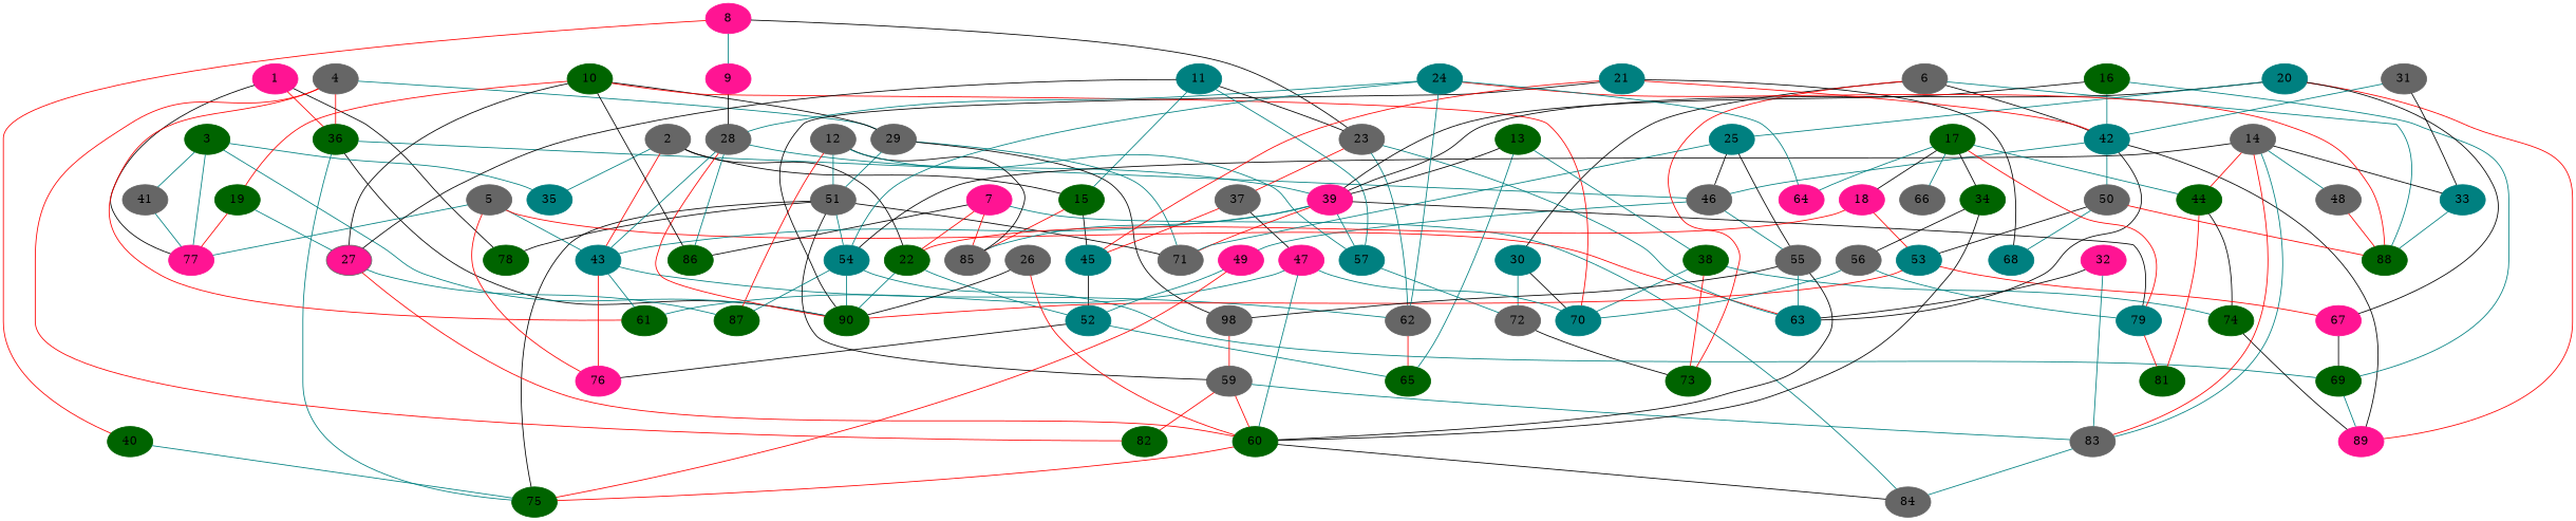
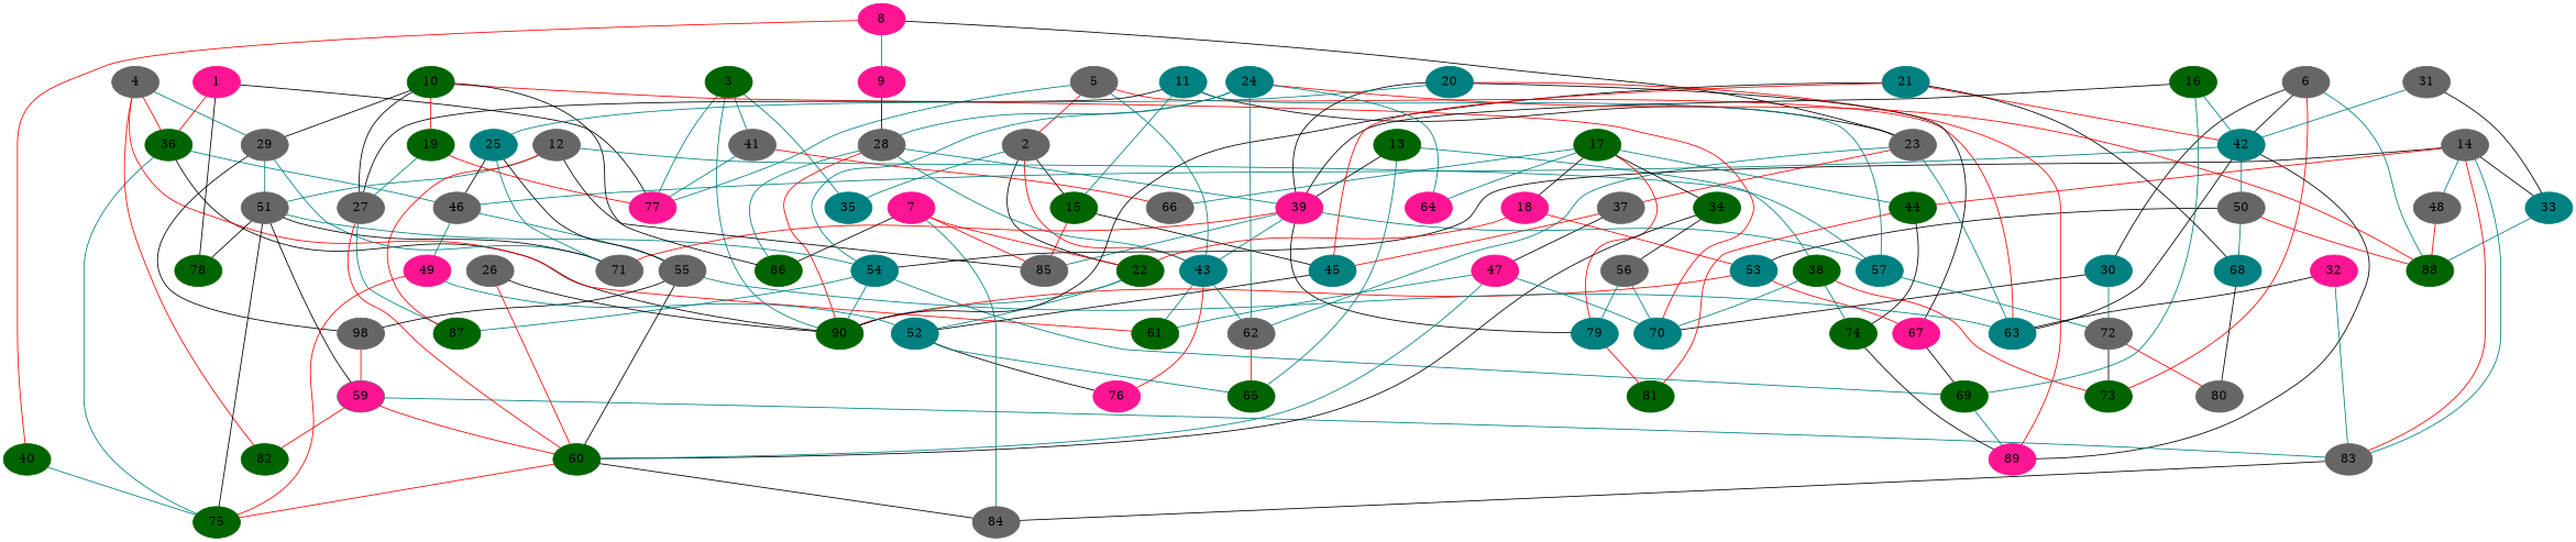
  graph {
    node [color=gray40 style=filled]
    edge [color=teal]
    1 [color=deeppink]
    36 [color=darkgreen]
    77 [color=deeppink]
    78 [color=darkgreen]
    90 [color=darkgreen]
    46
    75 [color=darkgreen]
    15 [color=darkgreen]
    2
    22 [color=darkgreen]
    35 [color=teal]
    43 [color=teal]
    85
    45 [color=teal]
    52 [color=teal]
    61 [color=darkgreen]
    76 [color=deeppink]
    62
    3 [color=darkgreen]
    41
    66
    4
    29
    82 [color=darkgreen]
    51
    71
    n27 [label=98]
    5
    63 [color=teal]
    30 [color=teal]
    6
    42 [color=teal]
    73 [color=darkgreen]
    88 [color=darkgreen]
    70 [color=teal]
    72
    89 [color=deeppink]
    50
    7 [color=deeppink]
    84
    86 [color=darkgreen]
    8 [color=deeppink]
    9 [color=deeppink]
    23
    40 [color=darkgreen]
    28
    37
    54 [color=teal]
-   59
+   59 [fillcolor=deeppink]
    39 [color=deeppink]
    10 [color=darkgreen]
    19 [color=darkgreen]
-   27 [fillcolor=deeppink]
+   27
    87 [color=darkgreen]
    60 [color=darkgreen]
    11 [color=teal]
    57 [color=teal]
    12
    13 [color=darkgreen]
    38 [color=darkgreen]
    65 [color=darkgreen]
    74 [color=darkgreen]
    79 [color=teal]
    33 [color=teal]
    14
    44 [color=darkgreen]
    48
    83
    81 [color=darkgreen]
    69 [color=darkgreen]
    16 [color=darkgreen]
    17 [color=darkgreen]
    18 [color=deeppink]
    34 [color=darkgreen]
    64 [color=deeppink]
    53 [color=teal]
    56
    67 [color=deeppink]
    20 [color=teal]
    25 [color=teal]
    55
    21 [color=teal]
    68 [color=teal]
+   80
    47 [color=deeppink]
    24 [color=teal]
    49 [color=deeppink]
    26
    31
    32 [color=deeppink]
    1 -- 36 [color=red]
    1 -- 77 [color=black]
    1 -- 78 [color=black]
    36 -- 90 [color=black]
    36 -- 46
    36 -- 75
    46 -- 55
    46 -- 49
    15 -- 85 [color=red]
    15 -- 45 [color=black]
    2 -- 15 [color=black]
    2 -- 22 [color=black]
    2 -- 35
    2 -- 43 [color=red]
    22 -- 90
    22 -- 52
    43 -- 61
    43 -- 76 [color=red]
    43 -- 62
    45 -- 52 [color=black]
    52 -- 76 [color=black]
    52 -- 65
    62 -- 65 [color=red]
    3 -- 77
    3 -- 90
    3 -- 35
    3 -- 41
    41 -- 77
+   41 -- 66 [color=red]
    4 -- 36 [color=red]
    4 -- 61 [color=red]
    4 -- 29
    4 -- 82 [color=red]
    29 -- 51
    29 -- 71
    29 -- n27 [color=black]
    51 -- 78 [color=black]
    51 -- 75 [color=black]
    51 -- 71 [color=black]
    51 -- 54
    51 -- 59 [color=black]
    n27 -- 59 [color=red]
    5 -- 77
    5 -- 43
-   5 -- 76 [color=red]
+   5 -- 2 [color=red]
    5 -- 63 [color=red]
    30 -- 70 [color=black]
    30 -- 72
    6 -- 30 [color=black]
    6 -- 42 [color=black]
    6 -- 73 [color=red]
    6 -- 88
    42 -- 46
    42 -- 63 [color=black]
    42 -- 89 [color=black]
    42 -- 50
    72 -- 73 [color=black]
+   72 -- 80 [color=red]
    50 -- 88 [color=red]
    50 -- 53 [color=black]
    50 -- 68
    7 -- 22 [color=red]
    7 -- 85 [color=red]
    7 -- 84
    7 -- 86 [color=black]
    8 -- 9
    8 -- 23 [color=black]
    8 -- 40 [color=red]
    9 -- 28 [color=black]
    23 -- 62
    23 -- 63
    23 -- 37 [color=red]
    40 -- 75
    28 -- 90 [color=red]
    28 -- 43
    28 -- 86
    28 -- 39
    37 -- 45 [color=red]
    37 -- 47 [color=black]
    54 -- 90
    54 -- 87
    54 -- 69
    59 -- 82 [color=red]
    59 -- 60 [color=red]
    59 -- 83
    39 -- 43
    39 -- 85
    39 -- 71 [color=red]
    39 -- 57
    39 -- 79 [color=black]
    10 -- 29 [color=black]
    10 -- 70 [color=red]
    10 -- 86 [color=black]
    10 -- 19 [color=red]
    10 -- 27 [color=black]
    19 -- 77 [color=red]
    19 -- 27
    27 -- 87
    27 -- 60 [color=red]
    60 -- 75 [color=red]
    60 -- 84 [color=black]
    11 -- 15
    11 -- 23 [color=black]
    11 -- 27 [color=black]
    11 -- 57
    57 -- 72
    12 -- 85 [color=black]
    12 -- 51
    12 -- 87 [color=red]
    12 -- 57
    13 -- 39 [color=black]
    13 -- 38
    13 -- 65
    38 -- 73 [color=red]
    38 -- 70
    38 -- 74
    74 -- 89 [color=black]
    79 -- 81 [color=red]
    33 -- 88
    14 -- 54 [color=black]
    14 -- 33 [color=black]
    14 -- 44 [color=red]
    14 -- 48
    14 -- 83 [color=red]
    14 -- 83
    44 -- 74 [color=black]
    44 -- 81 [color=red]
    48 -- 88 [color=red]
-   83 -- 84
+   83 -- 84 [color=black]
    69 -- 89
    16 -- 42
    16 -- 39 [color=black]
    16 -- 69
    17 -- 66
    17 -- 79 [color=red]
    17 -- 44
    17 -- 18 [color=black]
    17 -- 34 [color=black]
    17 -- 64
    18 -- 22 [color=red]
    18 -- 53 [color=red]
    34 -- 60 [color=black]
    34 -- 56 [color=black]
    53 -- 90 [color=red]
    53 -- 67 [color=red]
    56 -- 70
    56 -- 79
    67 -- 69 [color=black]
    20 -- 89 [color=red]
    20 -- 39 [color=black]
    20 -- 67 [color=black]
    20 -- 25
    25 -- 46 [color=black]
    25 -- 71
    25 -- 55 [color=black]
    55 -- n27 [color=black]
    55 -- 63
    55 -- 60 [color=black]
    21 -- 90 [color=black]
    21 -- 45 [color=red]
    21 -- 42 [color=red]
    21 -- 68 [color=black]
+   68 -- 80 [color=black]
    47 -- 61
    47 -- 70
    47 -- 60
    24 -- 62
    24 -- 88 [color=red]
    24 -- 28
    24 -- 54
    24 -- 64
    49 -- 75 [color=red]
    49 -- 52
    26 -- 90 [color=black]
    26 -- 60 [color=red]
    31 -- 42
    31 -- 33 [color=black]
    32 -- 63 [color=black]
    32 -- 83
  }
